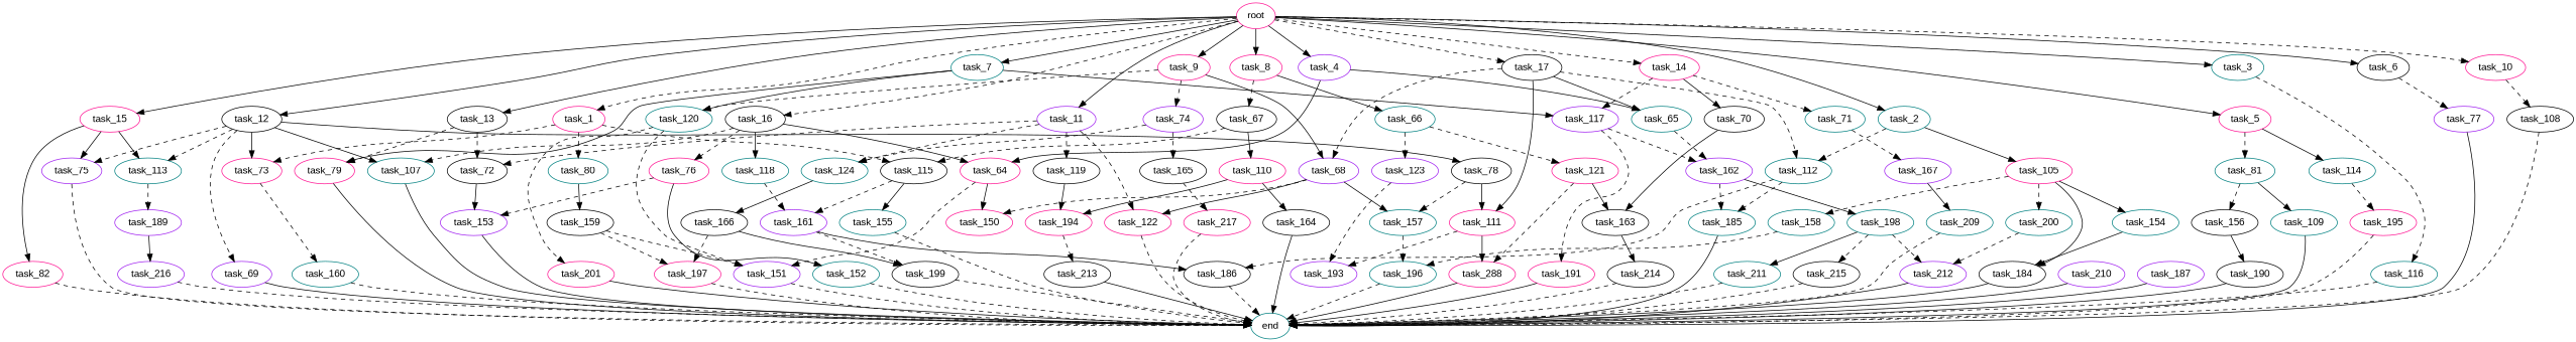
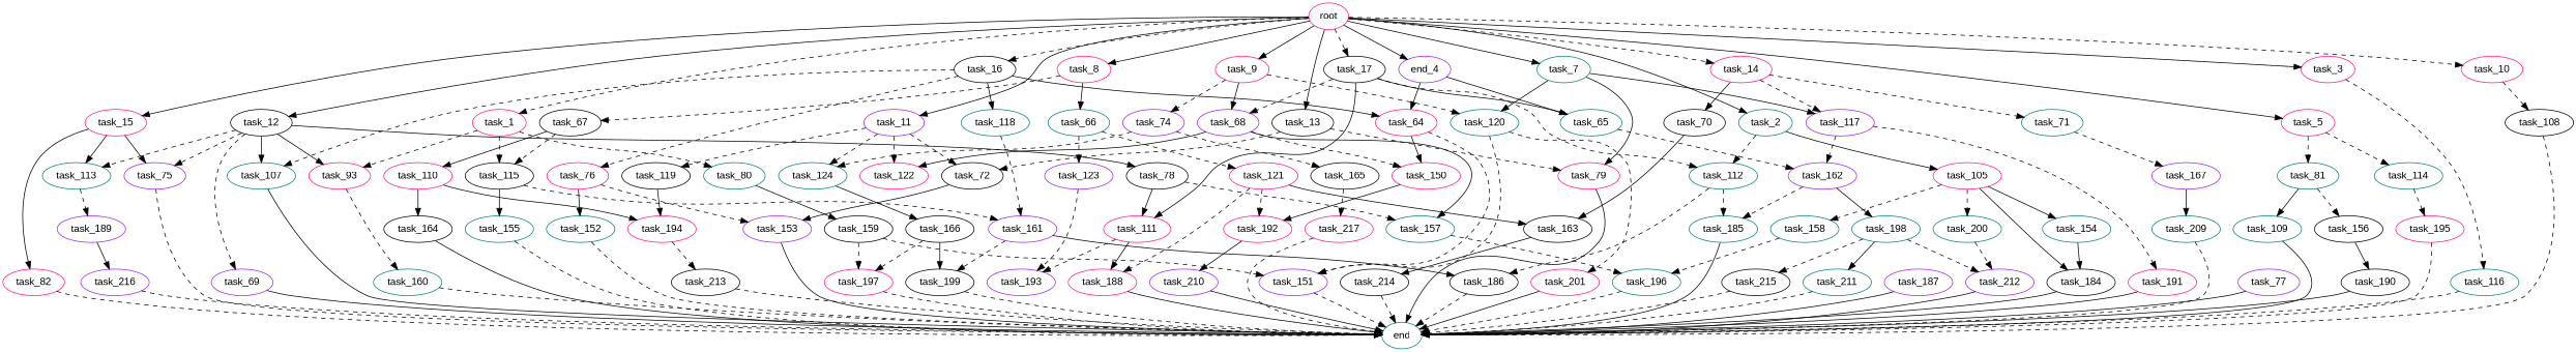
  digraph {
    fontname="Liberation Sans"
    node [color=teal fontname="Liberation Sans"]
    edge [fontname="Liberation Sans" style=dashed]
    root [color=deeppink]
    task_1 [color=deeppink]
    task_2
-   task_3
-   task_4 [color=purple]
+   task_3 [color=deeppink]
+   task_4 [color=purple label=end_4]
    task_5 [color=deeppink]
-   task_6 [color=black]
    task_7
    task_8 [color=deeppink]
    task_9 [color=deeppink]
    task_10 [color=deeppink]
    task_11 [color=purple]
    task_12 [color=black]
    task_13 [color=black]
    task_14 [color=deeppink]
    task_15 [color=deeppink]
    task_16 [color=black]
    task_17 [color=black]
-   task_73 [color=deeppink]
+   task_73 [color=deeppink label=task_93]
    task_80
    task_115 [color=black]
    n22 [color=deeppink label=task_105]
    task_112
    task_116
    task_64 [color=deeppink]
    task_65
    task_81
    task_114
    task_77 [color=purple]
    task_79 [color=deeppink]
    task_117 [color=purple]
    task_120
    task_66
    task_67 [color=black]
    task_68 [color=purple]
    task_74 [color=purple]
    task_108 [color=black]
    task_72 [color=black]
    task_119 [color=black]
    task_122 [color=deeppink]
    task_124
    task_69 [color=purple]
    task_75 [color=purple]
    task_78 [color=black]
    task_107
    task_113
    task_70 [color=black]
    task_71
    task_82 [color=deeppink]
    task_76 [color=deeppink]
    task_118
    task_111 [color=deeppink]
    task_160
    task_159 [color=black]
    task_155
    task_161 [color=purple]
    task_154
    task_158
    task_184 [color=black]
    task_200
    task_185
    task_186 [color=black]
    end
    task_150 [color=deeppink]
    task_151 [color=purple]
    task_162 [color=purple]
    task_109
    task_156 [color=black]
    task_195 [color=deeppink]
    task_191 [color=deeppink]
    task_201 [color=deeppink]
    task_121 [color=deeppink]
    task_123 [color=purple]
    task_110 [color=deeppink]
    task_157
    task_165 [color=black]
    task_153 [color=purple]
    task_194 [color=deeppink]
    task_166 [color=black]
    task_189 [color=purple]
    task_163 [color=black]
    task_167 [color=purple]
    task_152
-   task_188 [color=deeppink label=task_288]
+   task_188 [color=deeppink]
    task_193 [color=purple]
+   task_192 [color=deeppink]
    task_198
    task_164 [color=black]
    task_196
    task_214 [color=black]
    task_209
    task_217 [color=deeppink]
    task_197 [color=deeppink]
    task_190 [color=black]
    task_212 [color=purple]
    task_213 [color=black]
    task_216 [color=purple]
    task_199 [color=black]
    task_210 [color=purple]
    task_187 [color=purple]
    task_211
    task_215 [color=black]
    root -> task_1
    root -> task_2 [style=solid]
    root -> task_3 [style=solid]
    root -> task_4 [style=solid]
    root -> task_5 [style=solid]
-   root -> task_6 [style=solid]
    root -> task_7 [style=solid]
    root -> task_8 [style=solid]
    root -> task_9 [style=solid]
    root -> task_10
    root -> task_11 [style=solid]
    root -> task_12 [style=solid]
    root -> task_13 [style=solid]
    root -> task_14
    root -> task_15 [style=solid]
    root -> task_16
    root -> task_17
    task_1 -> task_73
    task_1 -> task_80
    task_1 -> task_115
    task_2 -> n22 [style=solid]
    task_2 -> task_112
    task_3 -> task_116
    task_4 -> task_64 [style=solid]
    task_4 -> task_65 [style=solid]
    task_5 -> task_81
-   task_5 -> task_114 [style=solid]
-   task_6 -> task_77
+   task_5 -> task_114
    task_7 -> task_79 [style=solid]
    task_7 -> task_117 [style=solid]
    task_7 -> task_120 [style=solid]
    task_8 -> task_66 [style=solid]
    task_8 -> task_67
    task_9 -> task_120
    task_9 -> task_68 [style=solid]
    task_9 -> task_74
    task_10 -> task_108
    task_11 -> task_72
    task_11 -> task_119
    task_11 -> task_122
    task_11 -> task_124
    task_12 -> task_73 [style=solid]
    task_12 -> task_69
    task_12 -> task_75
    task_12 -> task_78 [style=solid]
    task_12 -> task_107 [style=solid]
    task_12 -> task_113
    task_13 -> task_79
    task_13 -> task_72
    task_14 -> task_117
    task_14 -> task_70 [style=solid]
    task_14 -> task_71
    task_15 -> task_75 [style=solid]
    task_15 -> task_113 [style=solid]
    task_15 -> task_82 [style=solid]
    task_16 -> task_64 [style=solid]
    task_16 -> task_107
    task_16 -> task_76
    task_16 -> task_118 [style=solid]
    task_17 -> task_112
    task_17 -> task_65 [style=solid]
    task_17 -> task_68
    task_17 -> task_111 [style=solid]
    task_73 -> task_160
    task_80 -> task_159 [style=solid]
    task_115 -> task_155 [style=solid]
    task_115 -> task_161
    n22 -> task_154 [style=solid]
    n22 -> task_158
    n22 -> task_184 [style=solid]
    n22 -> task_200
    task_112 -> task_185
    task_112 -> task_186
    task_116 -> end
    task_64 -> task_150 [style=solid]
    task_64 -> task_151
    task_65 -> task_162
    task_81 -> task_109 [style=solid]
    task_81 -> task_156
    task_114 -> task_195
    task_77 -> end [style=solid]
    task_79 -> end [style=solid]
    task_117 -> task_162
    task_117 -> task_191
    task_120 -> task_151
    task_120 -> task_201
    task_66 -> task_121
    task_66 -> task_123
    task_67 -> task_115
    task_67 -> task_110 [style=solid]
    task_68 -> task_122 [style=solid]
    task_68 -> task_150
    task_68 -> task_157 [style=solid]
    task_74 -> task_124
    task_74 -> task_165
    task_108 -> end
    task_72 -> task_153 [style=solid]
    task_119 -> task_194 [style=solid]
-   task_122 -> end
    task_124 -> task_166 [style=solid]
    task_69 -> end [style=solid]
    task_75 -> end
    task_78 -> task_111 [style=solid]
    task_78 -> task_157
    task_107 -> end [style=solid]
    task_113 -> task_189
    task_70 -> task_163 [style=solid]
    task_71 -> task_167
    task_82 -> end
    task_76 -> task_153
    task_76 -> task_152 [style=solid]
    task_118 -> task_161
    task_111 -> task_188 [style=solid]
    task_111 -> task_193
    task_160 -> end
    task_159 -> task_151
    task_159 -> task_197
    task_155 -> end
    task_161 -> task_186 [style=solid]
    task_161 -> task_199
    task_154 -> task_184 [style=solid]
    task_158 -> task_196
    task_184 -> end [style=solid]
    task_200 -> task_212
    task_185 -> end [style=solid]
    task_186 -> end
+   task_150 -> task_192 [style=solid]
    task_151 -> end
    task_162 -> task_185
    task_162 -> task_198 [style=solid]
    task_109 -> end [style=solid]
    task_156 -> task_190 [style=solid]
    task_195 -> end
    task_191 -> end [style=solid]
    task_201 -> end [style=solid]
    task_121 -> task_163 [style=solid]
    task_121 -> task_188
+   task_121 -> task_192
    task_123 -> task_193
    task_110 -> task_194 [style=solid]
    task_110 -> task_164 [style=solid]
    task_157 -> task_196
    task_165 -> task_217
    task_153 -> end [style=solid]
    task_194 -> task_213
    task_166 -> task_197
    task_166 -> task_199 [style=solid]
    task_189 -> task_216 [style=solid]
    task_163 -> task_214 [style=solid]
    task_167 -> task_209 [style=solid]
    task_152 -> end
    task_188 -> end [style=solid]
+   task_192 -> task_210 [style=solid]
    task_198 -> task_212
    task_198 -> task_211 [style=solid]
    task_198 -> task_215
    task_164 -> end [style=solid]
    task_196 -> end
    task_214 -> end
    task_209 -> end
    task_217 -> end
    task_197 -> end
    task_190 -> end [style=solid]
    task_212 -> end [style=solid]
-   task_213 -> end [style=solid]
+   task_213 -> end
    task_216 -> end
    task_199 -> end
    task_210 -> end [style=solid]
    task_187 -> end [style=solid]
    task_211 -> end
    task_215 -> end
  }
